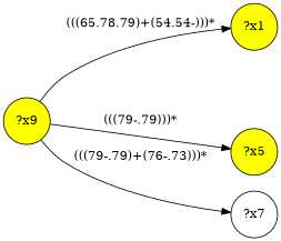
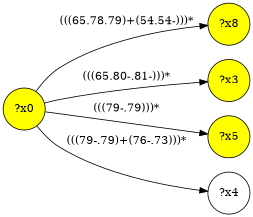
  digraph {
    rankdir=LR
    node [fillcolor=yellow shape=circle style="filled,"]
-   n1 [label="?x1"]
+   n1 [label="?x8"]
+   n2 [label="?x3"]
    n3 [label="?x5"]
-   n4 [label="?x9"]
-   n5 [label="?x7" fillcolor="" style=""]
+   n4 [label="?x0"]
+   n5 [label="?x4" fillcolor="" style=""]
    n4 -> n1 [label="(((65.78.79)+(54.54-)))*"]
+   n4 -> n2 [label="(((65.80-.81-)))*"]
    n4 -> n3 [label="(((79-.79)))*"]
    n4 -> n5 [label="(((79-.79)+(76-.73)))*"]
  }
